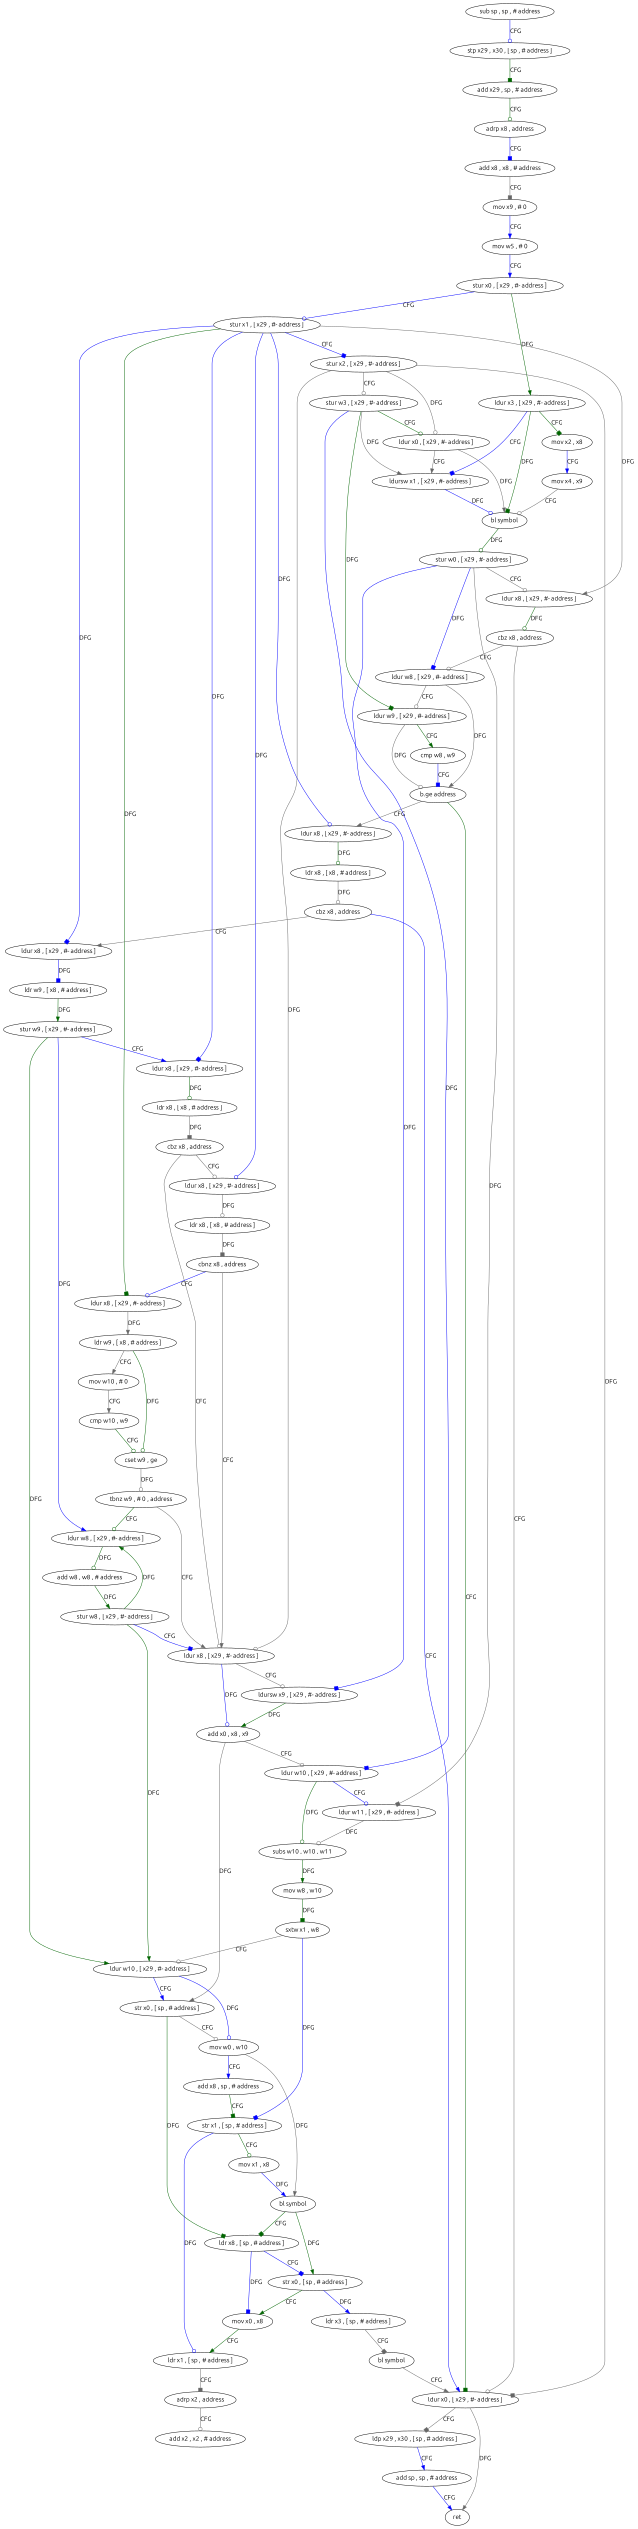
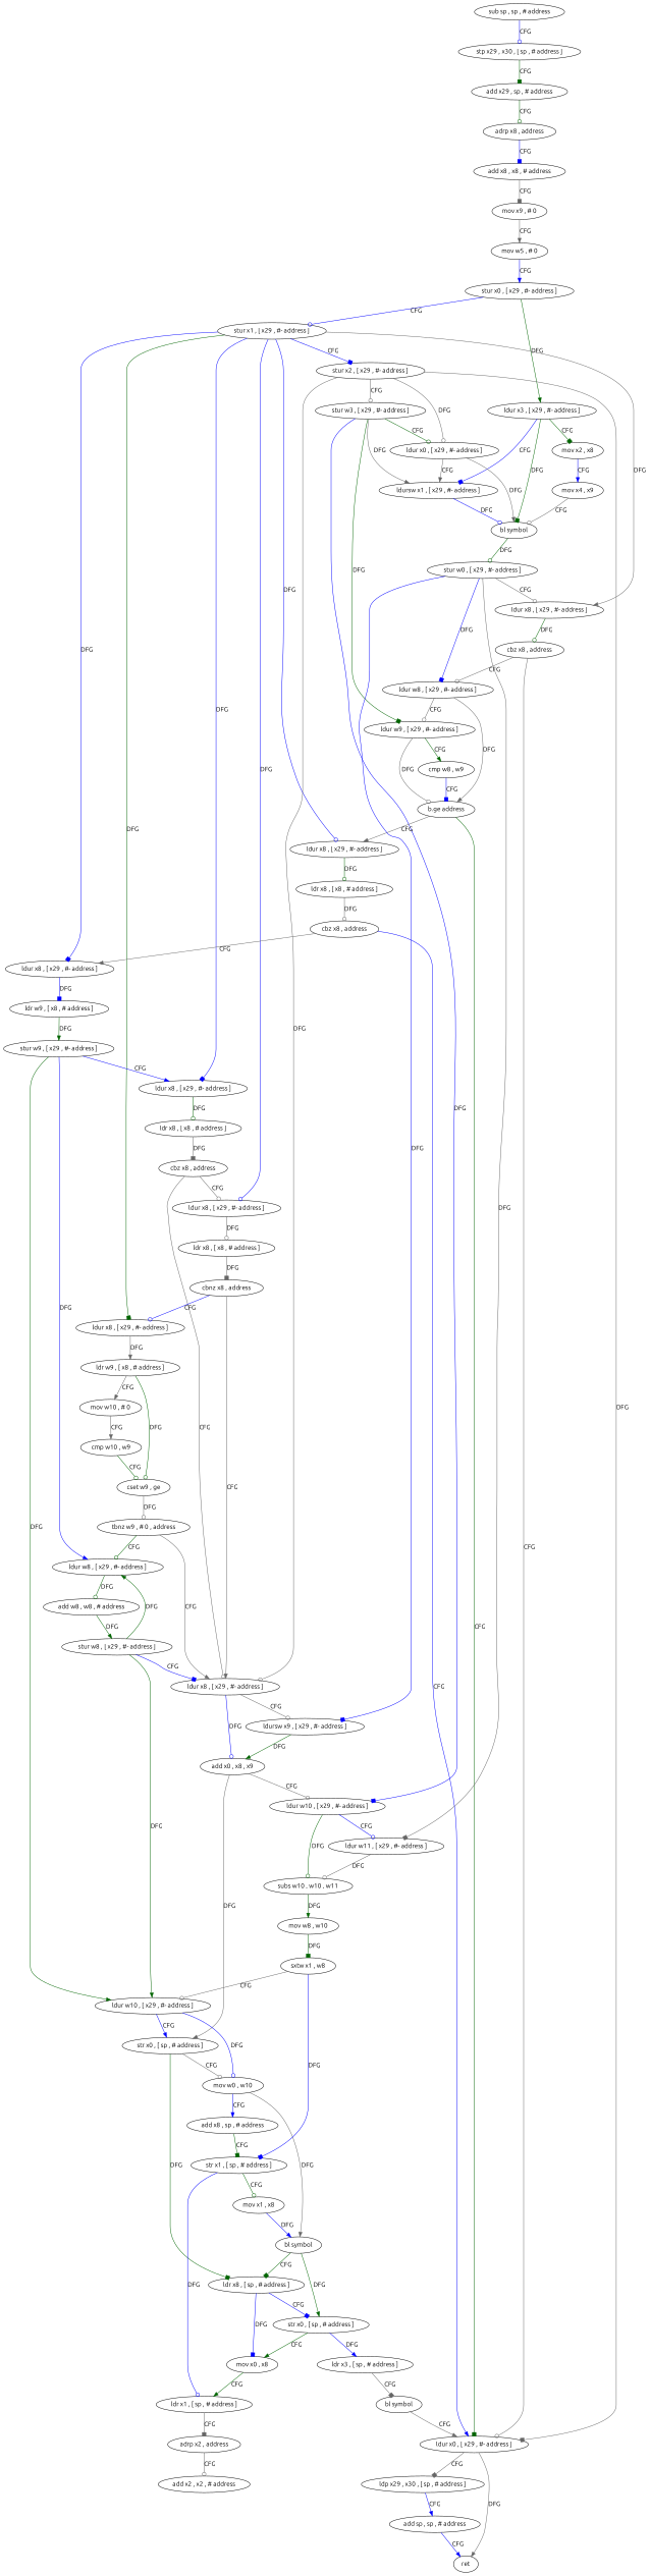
  digraph {
    fontname=Ubuntu
    node [fontname=Ubuntu]
    edge [arrowhead=odot color=gray40 fontname=Ubuntu]
    n1 [label="sub sp , sp , # address"]
    n2 [label="stp x29 , x30 , [ sp , # address ]"]
    n3 [label="add x29 , sp , # address"]
    n4 [label="adrp x8 , address"]
    n5 [label="add x8 , x8 , # address"]
    n6 [label="mov x9 , # 0"]
    n7 [label="mov w5 , # 0"]
    n8 [label="stur x0 , [ x29 , #- address ]"]
    n9 [label="stur x1 , [ x29 , #- address ]"]
    n10 [label="ldur x3 , [ x29 , #- address ]"]
    n11 [label="stur x2 , [ x29 , #- address ]"]
    n12 [label="ldur x8 , [ x29 , #- address ]"]
    n13 [label="ldur x8 , [ x29 , #- address ]"]
    n14 [label="ldur x8 , [ x29 , #- address ]"]
    n15 [label="ldur x8 , [ x29 , #- address ]"]
    n16 [label="ldur x8 , [ x29 , #- address ]"]
    n17 [label="ldur x8 , [ x29 , #- address ]"]
    n18 [label="ldursw x1 , [ x29 , #- address ]"]
    n19 [label="bl symbol"]
    n20 [label="mov x2 , x8"]
    n21 [label="stur w3 , [ x29 , #- address ]"]
    n22 [label="ldur x0 , [ x29 , #- address ]"]
    n23 [label="ldur x0 , [ x29 , #- address ]"]
    n24 [label="ldur x8 , [ x29 , #- address ]"]
    n25 [label="cbz x8 , address"]
    n26 [label="ldr x8 , [ x8 , # address ]"]
    n27 [label="ldr w9 , [ x8 , # address ]"]
    n28 [label="ldr x8 , [ x8 , # address ]"]
    n29 [label="ldr x8 , [ x8 , # address ]"]
    n30 [label="ldr w9 , [ x8 , # address ]"]
    n31 [label="ldur w9 , [ x29 , #- address ]"]
    n32 [label="ldur w10 , [ x29 , #- address ]"]
    n33 [label="ldp x29 , x30 , [ sp , # address ]"]
    n34 [label=ret]
    n35 [label="ldursw x9 , [ x29 , #- address ]"]
    n36 [label="add x0 , x8 , x9"]
    n37 [label="b.ge address"]
    n38 [label="cmp w8 , w9"]
    n39 [label="ldur w11 , [ x29 , #- address ]"]
    n40 [label="subs w10 , w10 , w11"]
    n41 [label="stur w0 , [ x29 , #- address ]"]
    n42 [label="mov x4 , x9"]
    n43 [label="ldur w8 , [ x29 , #- address ]"]
    n44 [label="add sp , sp , # address"]
    n45 [label="cbz x8 , address"]
    n46 [label="stur w9 , [ x29 , #- address ]"]
    n47 [label="ldur w10 , [ x29 , #- address ]"]
    n48 [label="ldur w8 , [ x29 , #- address ]"]
    n49 [label="str x0 , [ sp , # address ]"]
    n50 [label="mov w0 , w10"]
    n51 [label="add w8 , w8 , # address"]
    n52 [label="cbz x8 , address"]
    n53 [label="cbnz x8 , address"]
    n54 [label="ldr x8 , [ sp , # address ]"]
    n55 [label="mov w8 , w10"]
    n56 [label="sxtw x1 , w8"]
    n57 [label="str x1 , [ sp , # address ]"]
    n58 [label="mov x1 , x8"]
    n59 [label="ldr x1 , [ sp , # address ]"]
    n60 [label="add x8 , sp , # address"]
    n61 [label="bl symbol"]
    n62 [label="str x0 , [ sp , # address ]"]
    n63 [label="mov x0 , x8"]
    n64 [label="adrp x2 , address"]
    n65 [label="ldr x3 , [ sp , # address ]"]
    n66 [label="bl symbol"]
    n67 [label="add x2 , x2 , # address"]
    n68 [label="mov w10 , # 0"]
    n69 [label="cset w9 , ge"]
    n70 [label="cmp w10 , w9"]
    n71 [label="tbnz w9 , # 0 , address"]
    n72 [label="stur w8 , [ x29 , #- address ]"]
    n1 -> n2 [color=blue label=CFG]
    n2 -> n3 [arrowhead=box color=darkgreen label=CFG]
    n3 -> n4 [color=darkgreen label=CFG]
    n4 -> n5 [arrowhead=box color=blue label=CFG]
    n5 -> n6 [arrowhead=box label=CFG]
-   n6 -> n7 [arrowhead=normal color=blue label=CFG]
+   n6 -> n7 [arrowhead=normal label=CFG]
    n7 -> n8 [arrowhead=normal color=blue label=CFG]
    n8 -> n9 [color=blue label=CFG]
    n8 -> n10 [arrowhead=normal color=darkgreen label=DFG]
    n9 -> n11 [arrowhead=box color=blue label=CFG]
    n9 -> n12 [arrowhead=normal label=DFG]
    n9 -> n13 [color=blue label=DFG]
    n9 -> n14 [arrowhead=box color=blue label=DFG]
    n9 -> n15 [arrowhead=box color=blue label=DFG]
    n9 -> n16 [color=blue label=DFG]
    n9 -> n17 [arrowhead=box color=darkgreen label=DFG]
    n10 -> n18 [arrowhead=box color=blue label=CFG]
    n10 -> n19 [arrowhead=box color=darkgreen label=DFG]
    n10 -> n20 [arrowhead=box color=darkgreen label=CFG]
    n11 -> n21 [label=CFG]
    n11 -> n22 [label=DFG]
    n11 -> n23 [arrowhead=box label=DFG]
    n11 -> n24 [label=DFG]
    n12 -> n25 [color=darkgreen label=DFG]
    n13 -> n26 [color=darkgreen label=DFG]
    n14 -> n27 [arrowhead=box color=blue label=DFG]
    n15 -> n28 [color=darkgreen label=DFG]
    n16 -> n29 [label=DFG]
    n17 -> n30 [arrowhead=normal label=DFG]
    n18 -> n19 [color=blue label=DFG]
    n19 -> n41 [color=darkgreen label=DFG]
    n20 -> n42 [arrowhead=normal color=blue label=CFG]
    n21 -> n18 [arrowhead=normal label=DFG]
    n21 -> n22 [color=darkgreen label=CFG]
    n21 -> n31 [arrowhead=box color=darkgreen label=DFG]
    n21 -> n32 [arrowhead=box color=blue label=DFG]
    n22 -> n18 [arrowhead=normal label=CFG]
    n22 -> n19 [arrowhead=normal label=DFG]
    n23 -> n33 [arrowhead=box label=CFG]
    n23 -> n34 [arrowhead=normal label=DFG]
    n24 -> n35 [label=CFG]
    n24 -> n36 [color=blue label=DFG]
    n25 -> n23 [label=CFG]
    n25 -> n43 [label=CFG]
    n26 -> n45 [label=DFG]
    n27 -> n46 [arrowhead=normal color=darkgreen label=DFG]
    n28 -> n52 [arrowhead=box label=DFG]
    n29 -> n53 [arrowhead=box label=DFG]
    n30 -> n68 [arrowhead=normal label=CFG]
    n30 -> n69 [color=darkgreen label=DFG]
    n31 -> n37 [label=DFG]
    n31 -> n38 [arrowhead=normal color=darkgreen label=CFG]
    n32 -> n39 [color=blue label=CFG]
    n32 -> n40 [color=darkgreen label=DFG]
    n33 -> n44 [arrowhead=normal color=blue label=CFG]
    n35 -> n36 [arrowhead=normal color=darkgreen label=DFG]
    n36 -> n32 [label=CFG]
    n36 -> n49 [arrowhead=normal label=DFG]
    n37 -> n13 [arrowhead=normal label=CFG]
    n37 -> n23 [arrowhead=box color=darkgreen label=CFG]
    n38 -> n37 [arrowhead=box color=blue label=CFG]
    n39 -> n40 [label=DFG]
    n40 -> n55 [arrowhead=normal color=darkgreen label=DFG]
    n41 -> n12 [label=CFG]
    n41 -> n35 [arrowhead=box color=blue label=DFG]
    n41 -> n39 [arrowhead=box label=DFG]
    n41 -> n43 [arrowhead=box color=blue label=DFG]
    n42 -> n19 [label=CFG]
    n43 -> n31 [label=CFG]
    n43 -> n37 [arrowhead=normal label=DFG]
    n44 -> n34 [arrowhead=normal color=blue label=CFG]
    n45 -> n14 [arrowhead=normal label=CFG]
    n45 -> n23 [arrowhead=normal color=blue label=CFG]
    n46 -> n15 [arrowhead=normal color=blue label=CFG]
    n46 -> n47 [arrowhead=normal color=darkgreen label=DFG]
    n46 -> n48 [arrowhead=normal color=blue label=DFG]
    n47 -> n49 [arrowhead=normal color=blue label=CFG]
    n47 -> n50 [color=blue label=DFG]
    n48 -> n51 [color=darkgreen label=DFG]
    n49 -> n50 [label=CFG]
    n49 -> n54 [arrowhead=box color=darkgreen label=DFG]
    n50 -> n60 [arrowhead=normal color=blue label=CFG]
    n50 -> n61 [arrowhead=normal label=DFG]
    n51 -> n72 [arrowhead=normal color=darkgreen label=DFG]
    n52 -> n16 [label=CFG]
    n52 -> n24 [label=CFG]
    n53 -> n17 [color=blue label=CFG]
    n53 -> n24 [arrowhead=normal label=CFG]
    n54 -> n62 [arrowhead=box color=blue label=CFG]
    n54 -> n63 [arrowhead=box color=blue label=DFG]
    n55 -> n56 [arrowhead=box color=darkgreen label=DFG]
    n56 -> n47 [label=CFG]
    n56 -> n57 [arrowhead=box color=blue label=DFG]
    n57 -> n58 [color=darkgreen label=CFG]
    n57 -> n59 [color=blue label=DFG]
    n58 -> n61 [arrowhead=normal color=blue label=DFG]
    n59 -> n64 [arrowhead=box label=CFG]
    n60 -> n57 [arrowhead=box color=darkgreen label=CFG]
    n61 -> n54 [arrowhead=box color=darkgreen label=CFG]
    n61 -> n62 [arrowhead=normal color=darkgreen label=DFG]
    n62 -> n63 [arrowhead=normal color=darkgreen label=CFG]
    n62 -> n65 [arrowhead=normal color=blue label=DFG]
    n63 -> n59 [arrowhead=normal color=darkgreen label=CFG]
    n64 -> n67 [label=CFG]
    n65 -> n66 [arrowhead=box label=CFG]
    n66 -> n23 [arrowhead=normal label=CFG]
    n68 -> n70 [arrowhead=normal label=CFG]
    n69 -> n71 [label=DFG]
    n70 -> n69 [color=darkgreen label=CFG]
    n71 -> n24 [arrowhead=normal label=CFG]
    n71 -> n48 [color=darkgreen label=CFG]
    n72 -> n24 [arrowhead=box color=blue label=CFG]
    n72 -> n47 [arrowhead=normal color=darkgreen label=DFG]
    n72 -> n48 [arrowhead=normal color=darkgreen label=DFG]
  }
